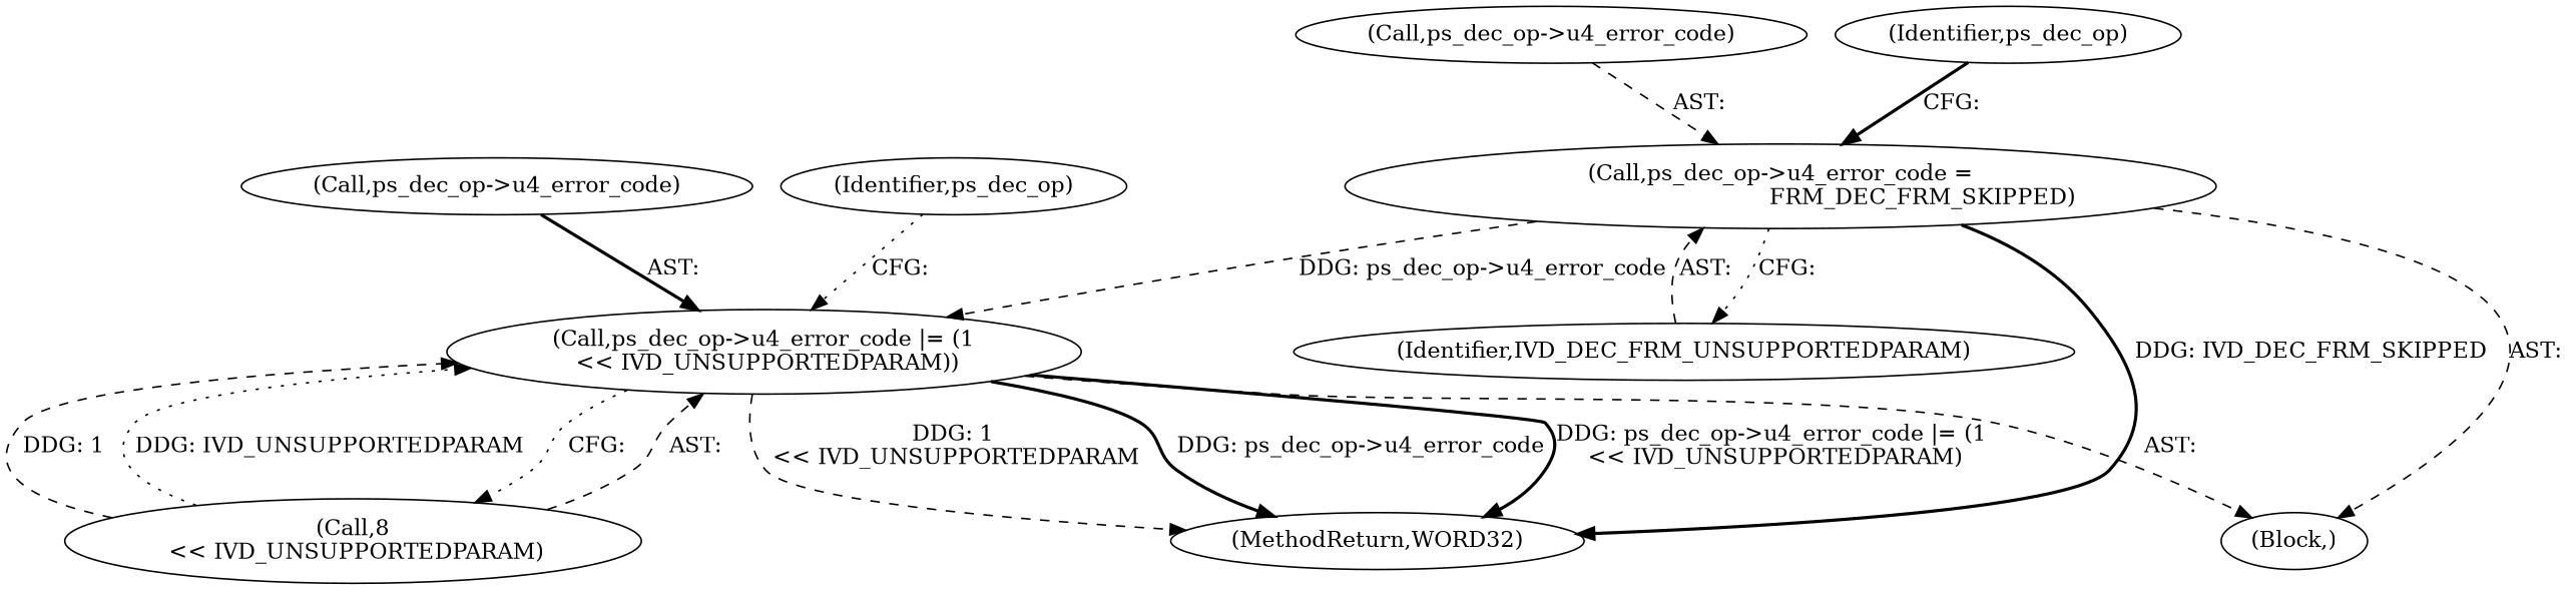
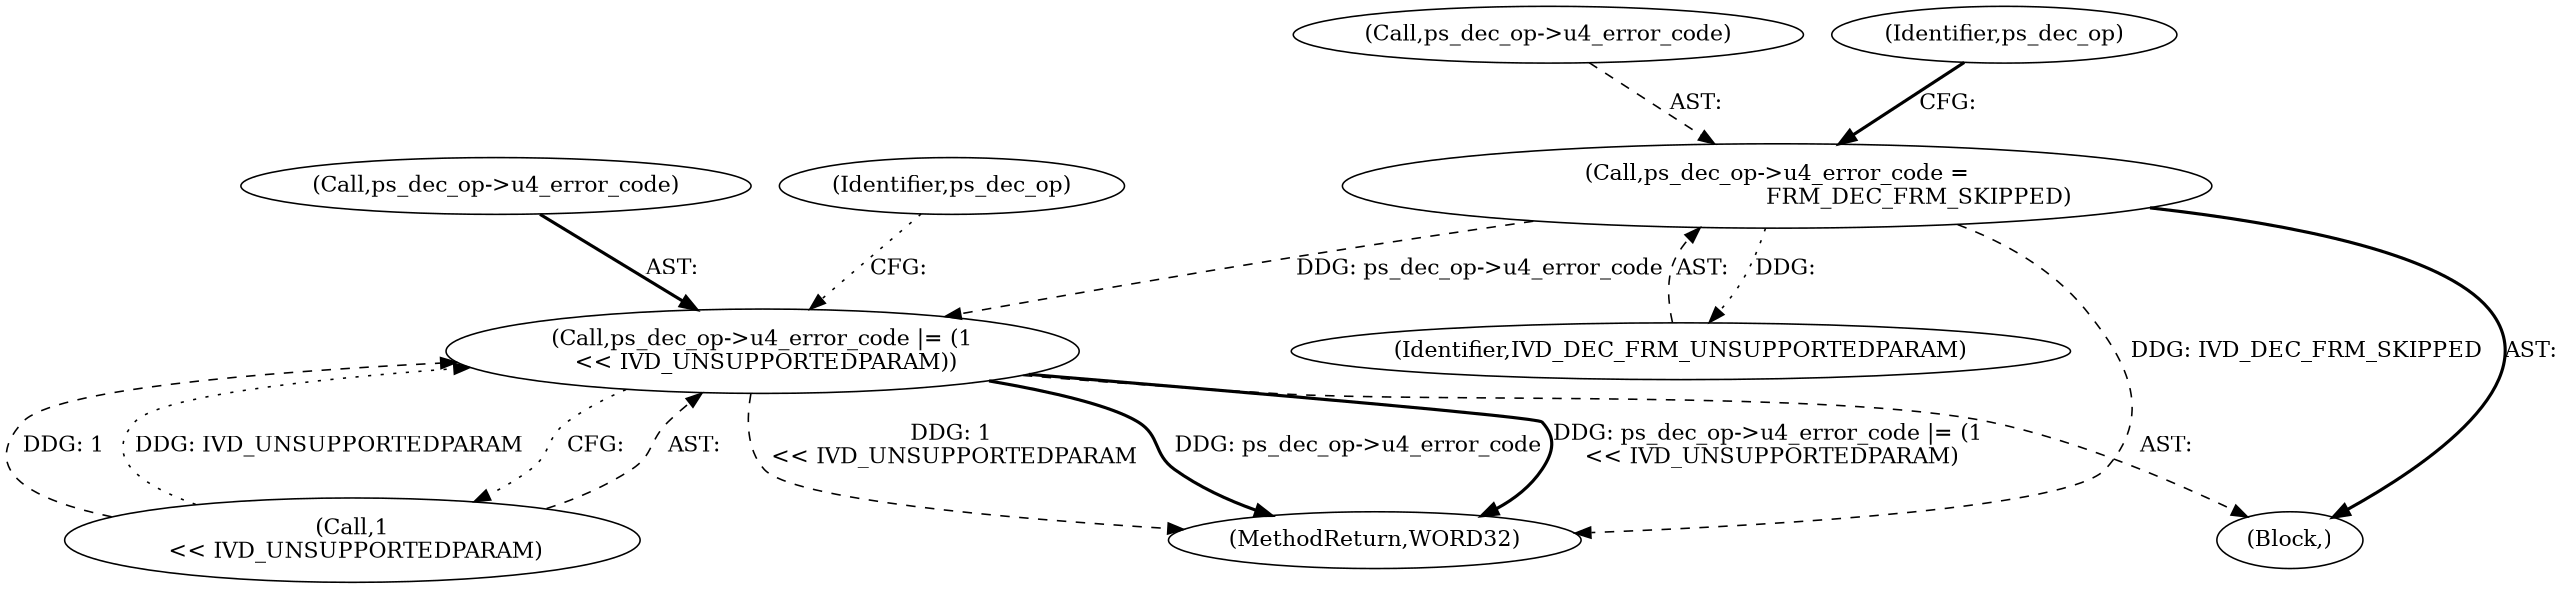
  digraph {
    edge [style=dashed]
    n1 [label="(Call,ps_dec_op->u4_error_code =\n                                        FRM_DEC_FRM_SKIPPED)"]
    n2 [label="(Call,ps_dec_op->u4_error_code |= (1\n << IVD_UNSUPPORTEDPARAM))"]
    n3 [label="(Block,)"]
    n4 [label="(Identifier,IVD_DEC_FRM_UNSUPPORTEDPARAM)"]
    n5 [label="(MethodReturn,WORD32)"]
-   n6 [label="(Call,8\n << IVD_UNSUPPORTEDPARAM)"]
+   n6 [label="(Call,1\n << IVD_UNSUPPORTEDPARAM)"]
    n7 [label="(Identifier,ps_dec_op)"]
    n8 [label="(Call,ps_dec_op->u4_error_code)"]
    n9 [label="(Call,ps_dec_op->u4_error_code)"]
    n10 [label="(Identifier,ps_dec_op)"]
    n1 -> n2 [label="DDG: ps_dec_op->u4_error_code"]
-   n1 -> n3 [label="AST: "]
-   n1 -> n4 [label="CFG: " style=dotted]
-   n1 -> n5 [label="DDG: IVD_DEC_FRM_SKIPPED" style=bold]
+   n1 -> n3 [label="AST: " style=bold]
+   n1 -> n4 [label="DDG: " style=dotted]
+   n1 -> n5 [label="DDG: IVD_DEC_FRM_SKIPPED"]
    n2 -> n3 [label="AST: "]
    n2 -> n5 [label="DDG: 1\n << IVD_UNSUPPORTEDPARAM"]
    n2 -> n5 [label="DDG: ps_dec_op->u4_error_code" style=bold]
    n2 -> n5 [label="DDG: ps_dec_op->u4_error_code |= (1\n << IVD_UNSUPPORTEDPARAM)" style=bold]
    n2 -> n6 [label="CFG: " style=dotted]
    n4 -> n1 [label="AST: "]
    n6 -> n2 [label="AST: "]
    n6 -> n2 [label="DDG: 1"]
    n6 -> n2 [label="DDG: IVD_UNSUPPORTEDPARAM" style=dotted]
    n7 -> n2 [label="CFG: " style=dotted]
    n8 -> n1 [label="AST: "]
    n9 -> n2 [label="AST: " style=bold]
    n10 -> n1 [label="CFG: " style=bold]
  }
